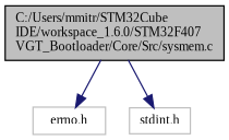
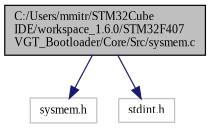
  digraph {
    fontname="Liberation Serif"
    node [color=grey75 fillcolor=white fontname="Liberation Serif" fontsize=10 shape=record style=filled]
    edge [color=midnightblue fontname="Liberation Serif" fontsize=10 labelfontname=Helvetica labelfontsize=10 style=solid]
    n1 [color=black fillcolor=grey75 fontcolor=black height=0.2 label="C:/Users/mmitr/STM32Cube\lIDE/workspace_1.6.0/STM32F407\lVGT_Bootloader/Core/Src/sysmem.c" width=0.4]
-   n2 [height=0.2 label="errno.h" width=0.4]
+   n2 [height=0.2 label="sysmem.h" width=0.4]
    n3 [height=0.2 label="stdint.h" width=0.4]
    n1 -> n2
    n1 -> n3
  }
